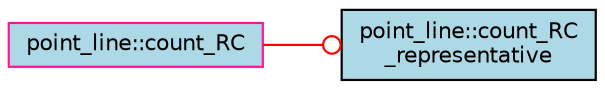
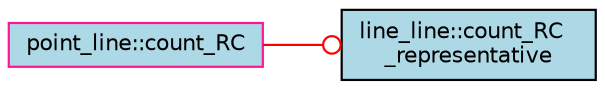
  digraph {
    rankdir=LR
    node [fillcolor=lightblue fontname=Helvetica fontsize=10 shape=record style=filled]
    n1 [color=deeppink fontcolor=black height=0.2 label="point_line::count_RC" width=0.4]
-   n2 [color=black height=0.2 label="point_line::count_RC\l_representative" width=0.4]
+   n2 [color=black height=0.2 label="line_line::count_RC\l_representative" width=0.4]
    n1 -> n2 [color=red fontname=Helvetica fontsize=10 labelfontname=Helvetica labelfontsize=10 style=solid arrowhead=odot]
  }
